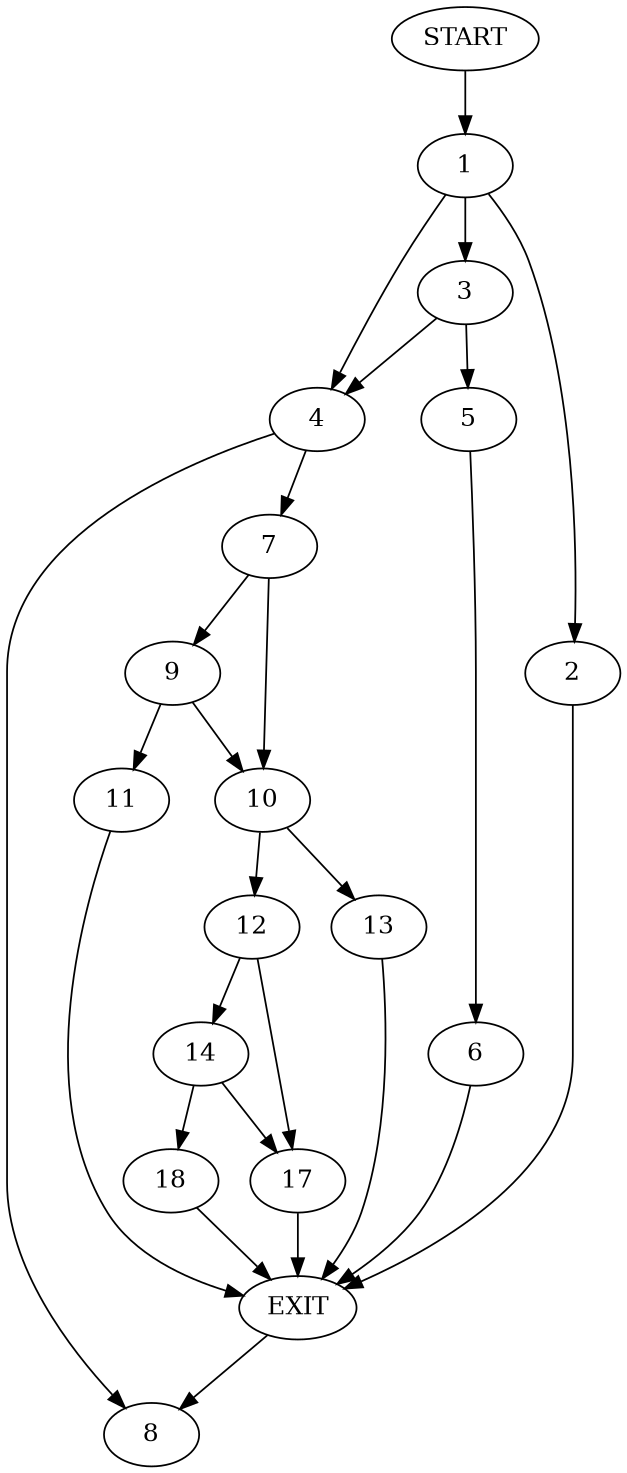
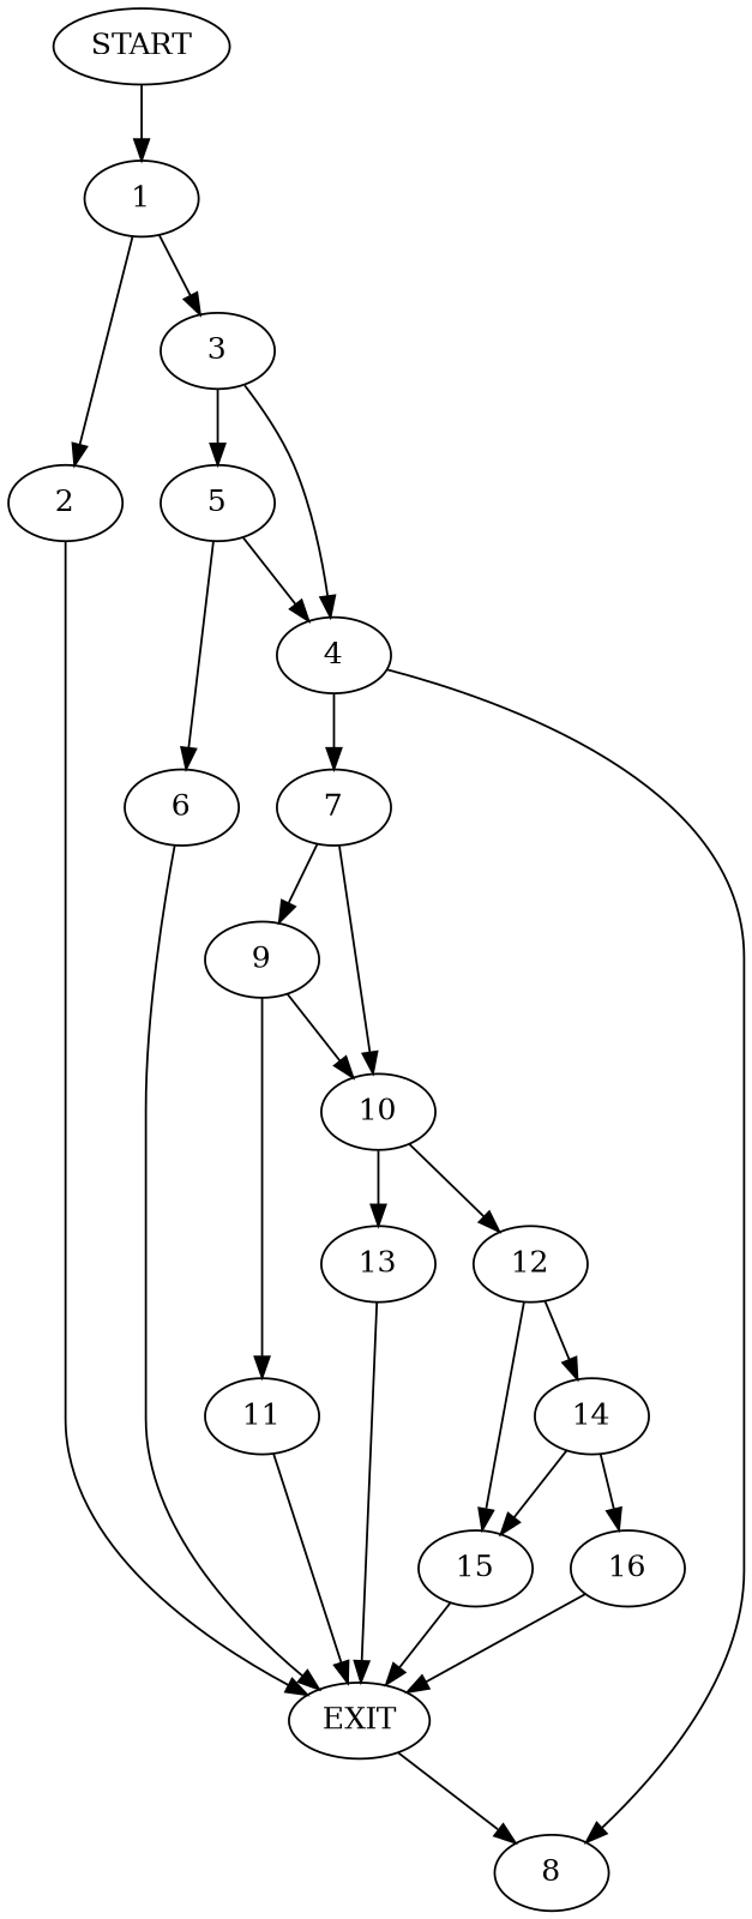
  digraph {
    n1 [label=START]
    1
    2
    3
    n5 [label=EXIT]
    8
    4
    5
    7
    6
    9
    10
    11
    12
    13
    14
-   15 [label=17]
-   16 [label=18]
+   15
+   16
    n1 -> 1
    1 -> 2
    1 -> 3
    2 -> n5
    3 -> 4
    3 -> 5
    n5 -> 8
    4 -> 8
    4 -> 7
-   1 -> 4
+   5 -> 4
    5 -> 6
    7 -> 9
    7 -> 10
    6 -> n5
    9 -> 10
    9 -> 11
    10 -> 12
    10 -> 13
    11 -> n5
    12 -> 14
    12 -> 15
    13 -> n5
    14 -> 15
    14 -> 16
    15 -> n5
    16 -> n5
  }
